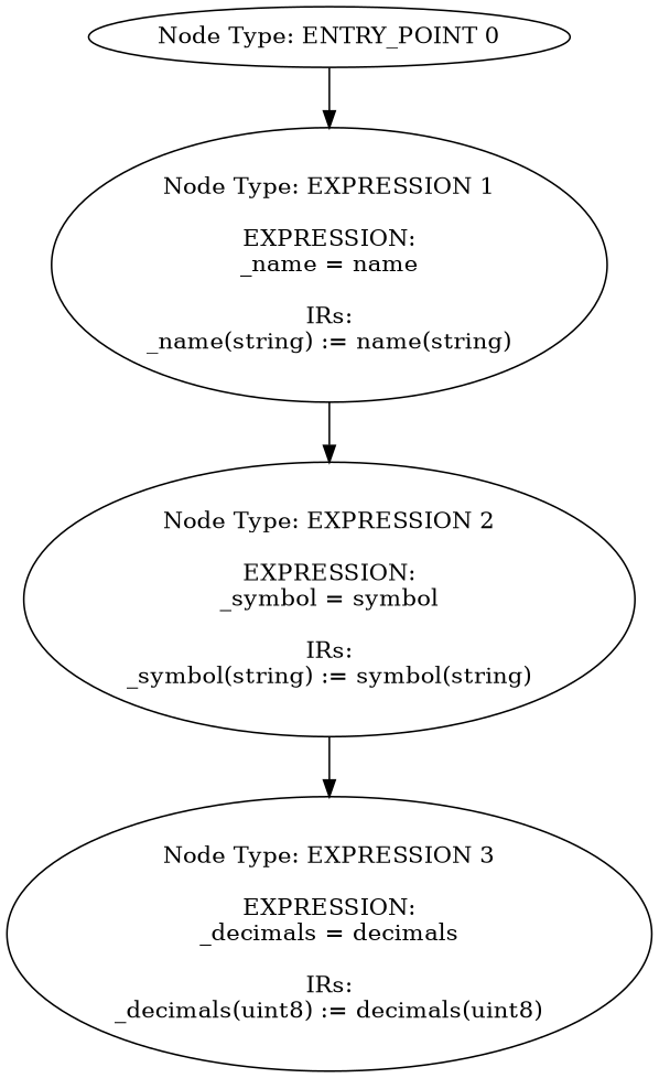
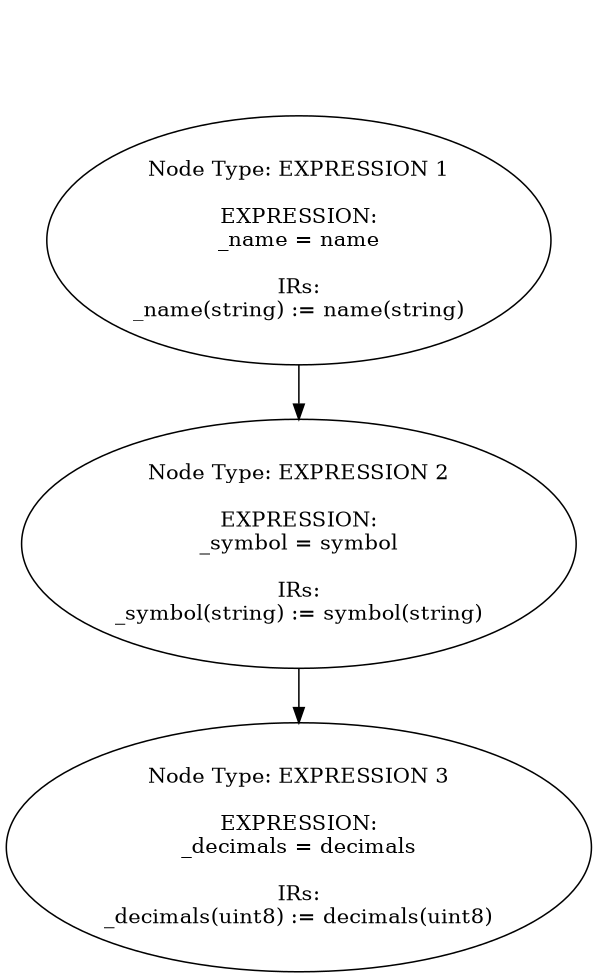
  digraph {
-   n1 [label="Node Type: ENTRY_POINT 0\n"]
    n2 [label="Node Type: EXPRESSION 1\n\nEXPRESSION:\n_name = name\n\nIRs:\n_name(string) := name(string)"]
    n3 [label="Node Type: EXPRESSION 2\n\nEXPRESSION:\n_symbol = symbol\n\nIRs:\n_symbol(string) := symbol(string)"]
    n4 [label="Node Type: EXPRESSION 3\n\nEXPRESSION:\n_decimals = decimals\n\nIRs:\n_decimals(uint8) := decimals(uint8)"]
-   n1 -> n2
    n2 -> n3
    n3 -> n4
  }
